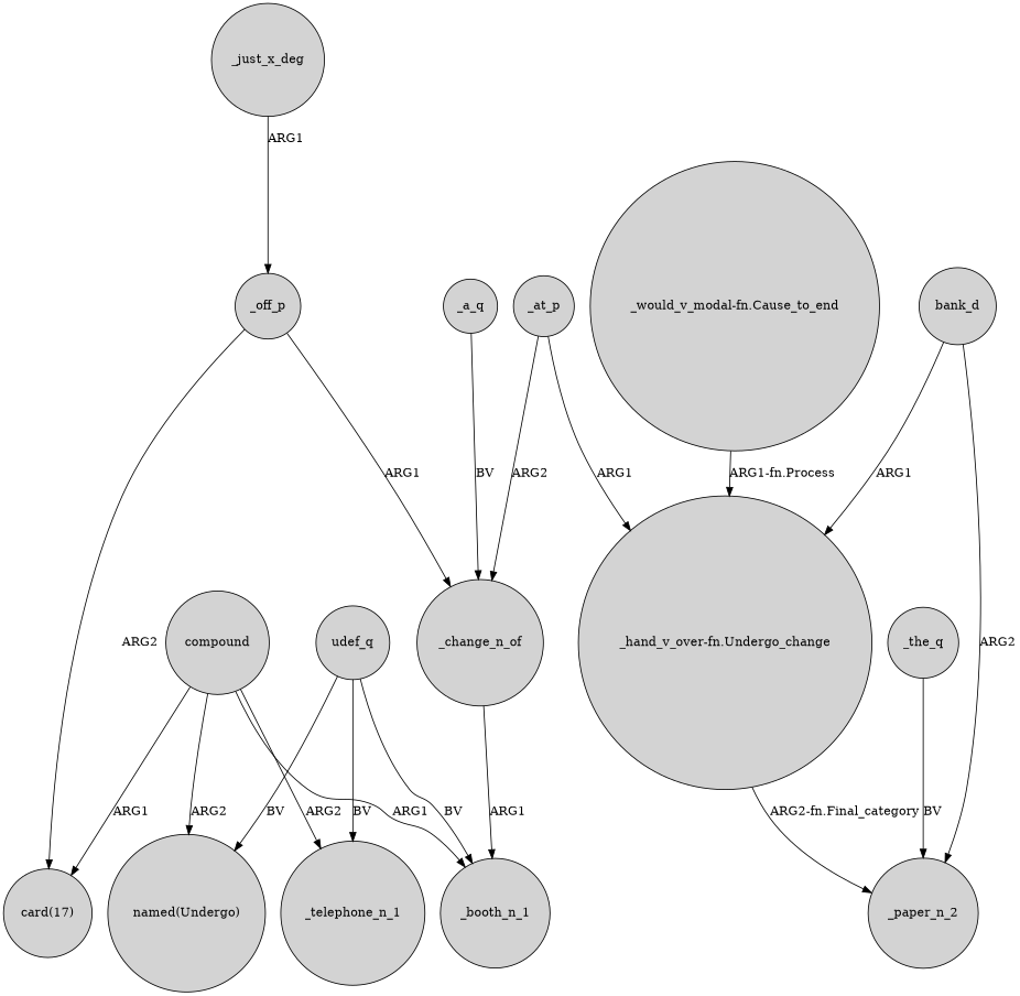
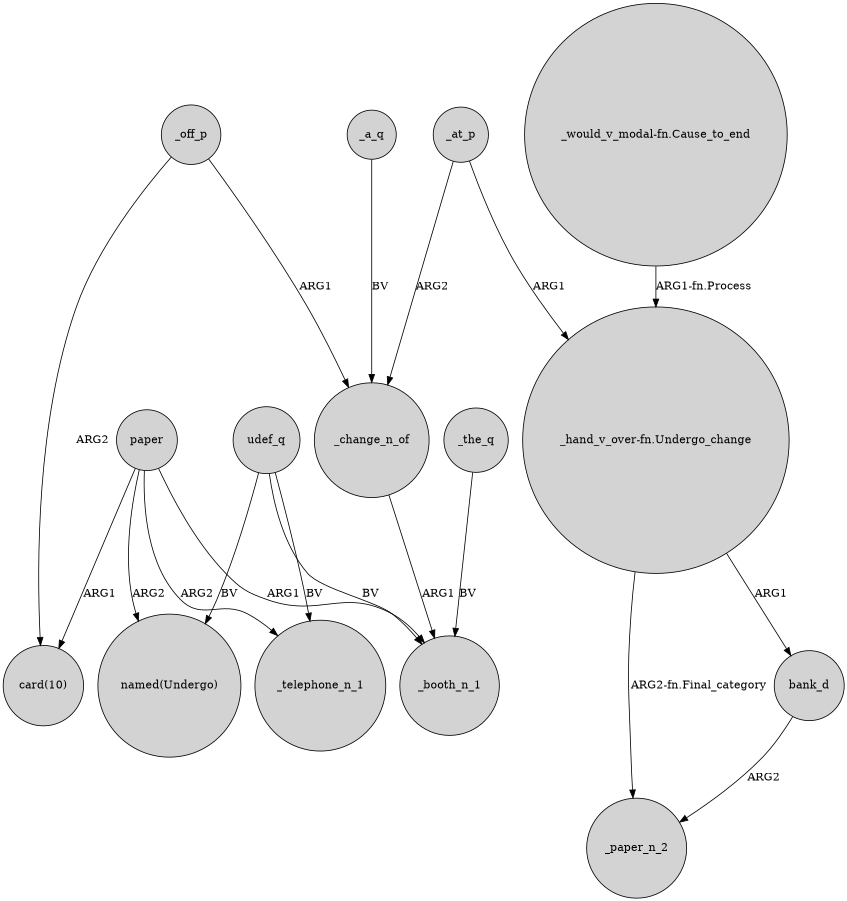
  digraph {
    node [shape=circle style=filled]
-   _just_x_deg
    _off_p
    n3 [label=_change_n_of]
-   "card(10)" [label="card(17)"]
+   "card(10)"
    _booth_n_1
    udef_q
    _telephone_n_1
    n8 [label="named(Undergo)"]
    _at_p
    "_hand_v_over-fn.Undergo_change"
    n11 [label=_paper_n_2]
    _the_q
-   compound
+   compound [label=paper]
    _a_q
    n15 [label=bank_d]
    "_would_v_modal-fn.Cause_to_end"
-   _just_x_deg -> _off_p [label=ARG1]
    _off_p -> n3 [label=ARG1]
    _off_p -> "card(10)" [label=ARG2]
    n3 -> _booth_n_1 [label=ARG1]
    udef_q -> _booth_n_1 [label=BV]
    udef_q -> _telephone_n_1 [label=BV]
    udef_q -> n8 [label=BV]
    _at_p -> n3 [label=ARG2]
    _at_p -> "_hand_v_over-fn.Undergo_change" [label=ARG1]
    "_hand_v_over-fn.Undergo_change" -> n11 [label="ARG2-fn.Final_category"]
-   _the_q -> n11 [label=BV]
+   _the_q -> _booth_n_1 [label=BV]
    compound -> "card(10)" [label=ARG1]
    compound -> _booth_n_1 [label=ARG1]
    compound -> _telephone_n_1 [label=ARG2]
    compound -> n8 [label=ARG2]
    _a_q -> n3 [label=BV]
-   n15 -> "_hand_v_over-fn.Undergo_change" [label=ARG1]
+   "_hand_v_over-fn.Undergo_change" -> n15 [label=ARG1]
    n15 -> n11 [label=ARG2]
    "_would_v_modal-fn.Cause_to_end" -> "_hand_v_over-fn.Undergo_change" [label="ARG1-fn.Process"]
  }
